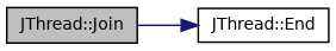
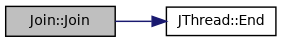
  digraph {
    rankdir=LR
    node [color=black fontname=Helvetica fontsize=10 shape=record style=filled]
-   n1 [fillcolor=grey75 fontcolor=black height=0.2 label="JThread::Join" width=0.4]
+   n1 [fillcolor=grey75 fontcolor=black height=0.2 label="Join::Join" width=0.4]
    n2 [fillcolor=white height=0.2 label="JThread::End" width=0.4]
    n1 -> n2 [color=midnightblue fontname=Helvetica fontsize=10 labelfontname=Helvetica labelfontsize=10 style=solid]
  }
